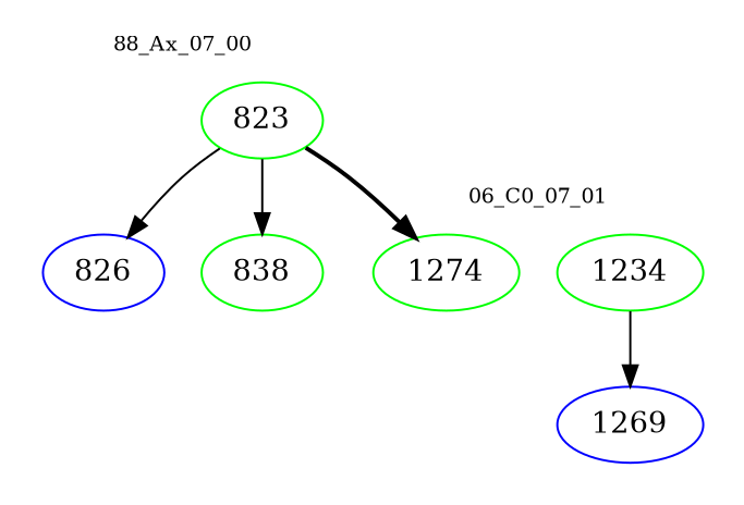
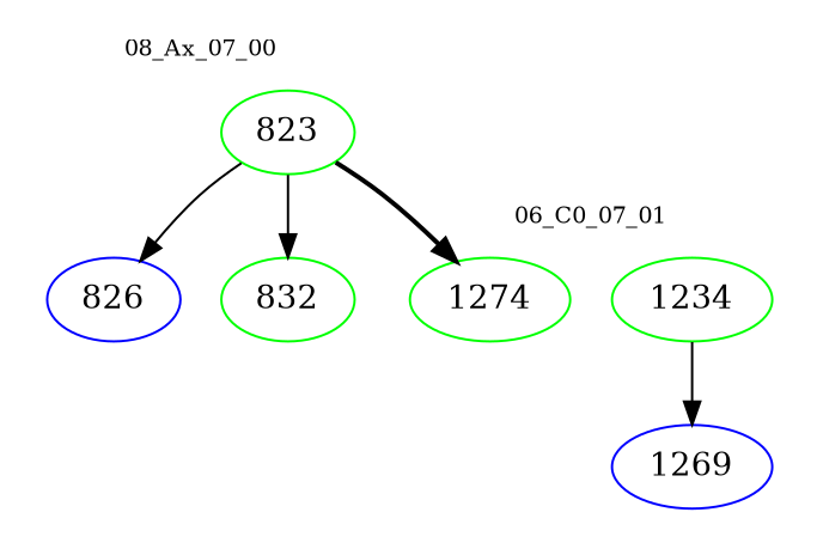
  digraph {
    node [color=green]
    edge [color=black style=solid]
    n1 [label=823]
    n2 [color=blue label=826]
-   n3 [label=838]
+   n3 [label=832]
    n4 [label=1234]
    n5 [label=1274]
    n6 [color=blue label=1269]
    subgraph cluster_1 {
      color=white
      fontsize=10
-     label="88_Ax_07_00"
+     label="08_Ax_07_00"
      n1
      n2
      n3
    }
    subgraph cluster_2 {
      color=white
      fontsize=10
      label="06_C0_07_01"
      n4
      n5
      n6
    }
    n1 -> n2
    n1 -> n3
    n1 -> n5 [style=bold]
    n4 -> n6
  }
